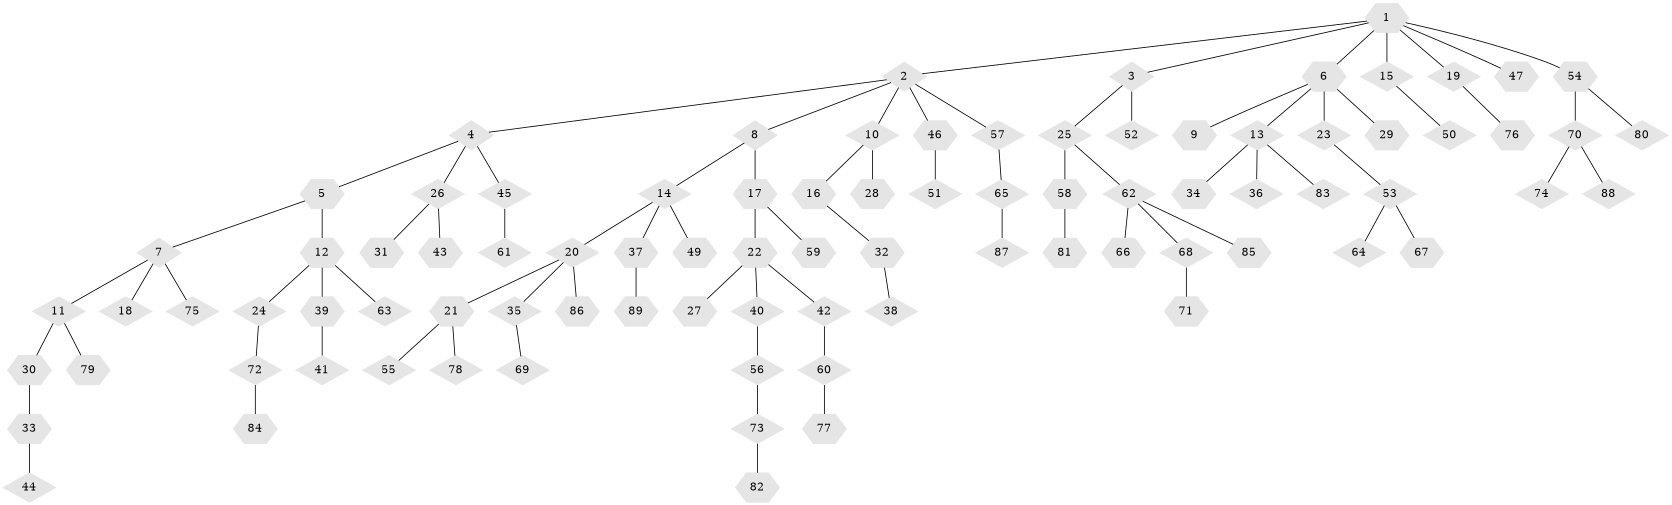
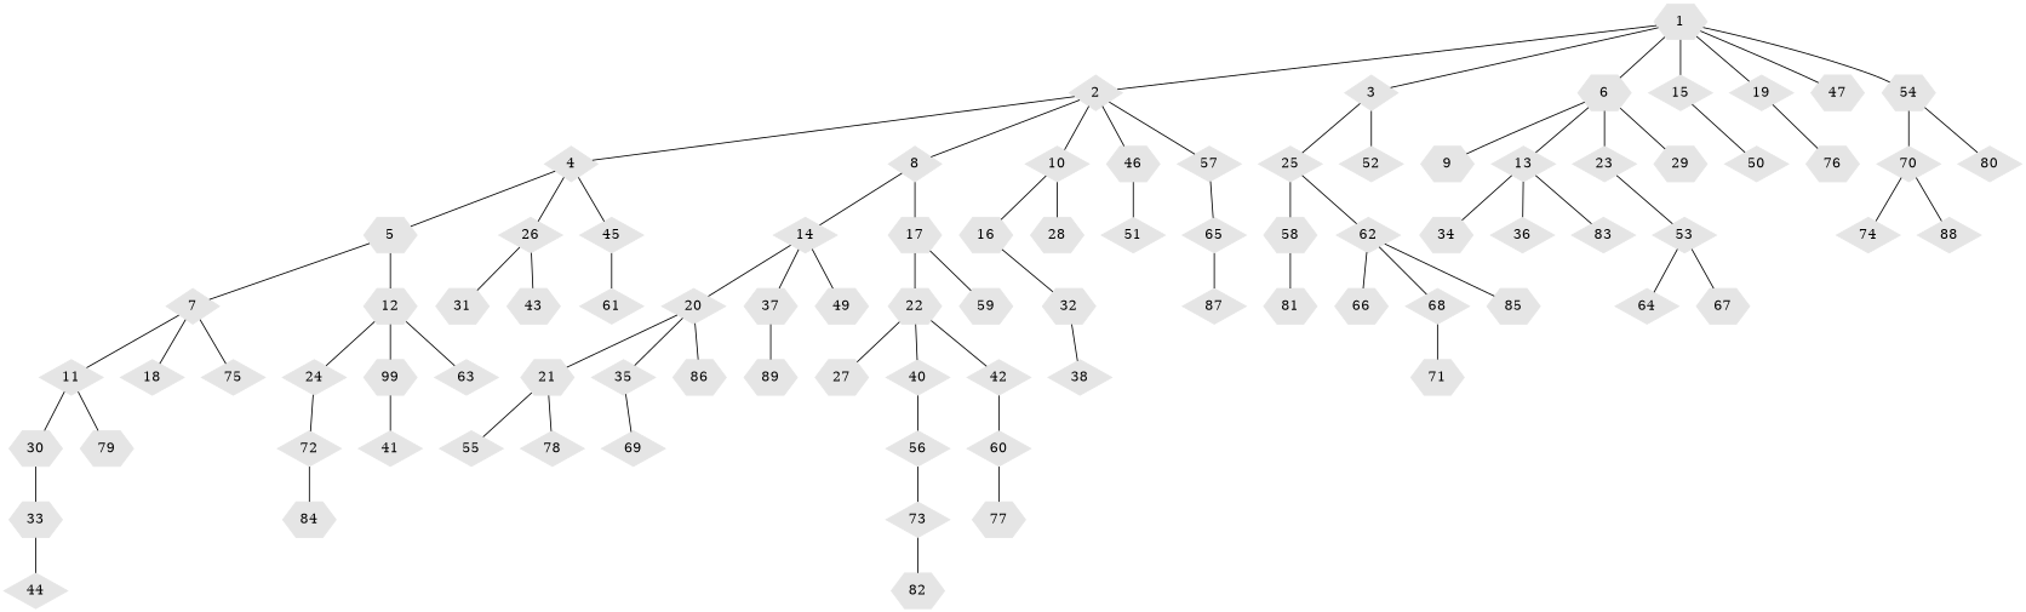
  graph {
    node [color=gray90 shape=diamond style=filled]
    1 [shape=hexagon]
    2
    3
    6 [shape=hexagon]
    15
    19
    47 [shape=hexagon]
    54 [shape=hexagon]
    4
    8
    10
    46 [shape=hexagon]
    57
    25
    52
    9 [shape=hexagon]
    13
    23
    29 [shape=hexagon]
    50
    76 [shape=hexagon]
    70
    80
    5 [shape=hexagon]
    26
    45
    14
    17 [shape=hexagon]
    16 [shape=hexagon]
    28 [shape=hexagon]
    51
    65
    58 [shape=hexagon]
    62
    7
    12 [shape=hexagon]
    31 [shape=hexagon]
    43 [shape=hexagon]
    61
    11
    18
    75
    24
-   39 [shape=hexagon]
+   39 [shape=hexagon label=99]
    63
    34 [shape=hexagon]
    36
    83
    53
    30 [shape=hexagon]
    79 [shape=hexagon]
    20
    37 [shape=hexagon]
    49 [shape=hexagon]
    22 [shape=hexagon]
    59 [shape=hexagon]
    32 [shape=hexagon]
    33 [shape=hexagon]
    72
    41
    21 [shape=hexagon]
    35
    86 [shape=hexagon]
    89 [shape=hexagon]
    38
    27 [shape=hexagon]
    40
    42
    55
    78
    69
    56
    60
    64
    67 [shape=hexagon]
    84 [shape=hexagon]
    81 [shape=hexagon]
    66 [shape=hexagon]
    68
    85 [shape=hexagon]
    44
    73
    77 [shape=hexagon]
    74
    88
    82 [shape=hexagon]
    87
    71 [shape=hexagon]
    1 -- 2
    1 -- 3
    1 -- 6
    1 -- 15
    1 -- 19
    1 -- 47
    1 -- 54
    2 -- 4
    2 -- 8
    2 -- 10
    2 -- 46
    2 -- 57
    3 -- 25
    3 -- 52
    6 -- 9
    6 -- 13
    6 -- 23
    6 -- 29
    15 -- 50
    19 -- 76
    54 -- 70
    54 -- 80
    4 -- 5
    4 -- 26
    4 -- 45
    8 -- 14
    8 -- 17
    10 -- 16
    10 -- 28
    46 -- 51
    57 -- 65
    25 -- 58
    25 -- 62
    13 -- 34
    13 -- 36
    13 -- 83
    23 -- 53
    70 -- 74
    70 -- 88
    5 -- 7
    5 -- 12
    26 -- 31
    26 -- 43
    45 -- 61
    14 -- 20
    14 -- 37
    14 -- 49
    17 -- 22
    17 -- 59
    16 -- 32
    65 -- 87
    58 -- 81
    62 -- 66
    62 -- 68
    62 -- 85
    7 -- 11
    7 -- 18
    7 -- 75
    12 -- 24
    12 -- 39
    12 -- 63
    11 -- 30
    11 -- 79
    24 -- 72
    39 -- 41
    53 -- 64
    53 -- 67
    30 -- 33
    20 -- 21
    20 -- 35
    20 -- 86
    37 -- 89
    22 -- 27
    22 -- 40
    22 -- 42
    32 -- 38
    33 -- 44
    72 -- 84
    21 -- 55
    21 -- 78
    35 -- 69
    40 -- 56
    42 -- 60
    56 -- 73
    60 -- 77
    68 -- 71
    73 -- 82
  }
